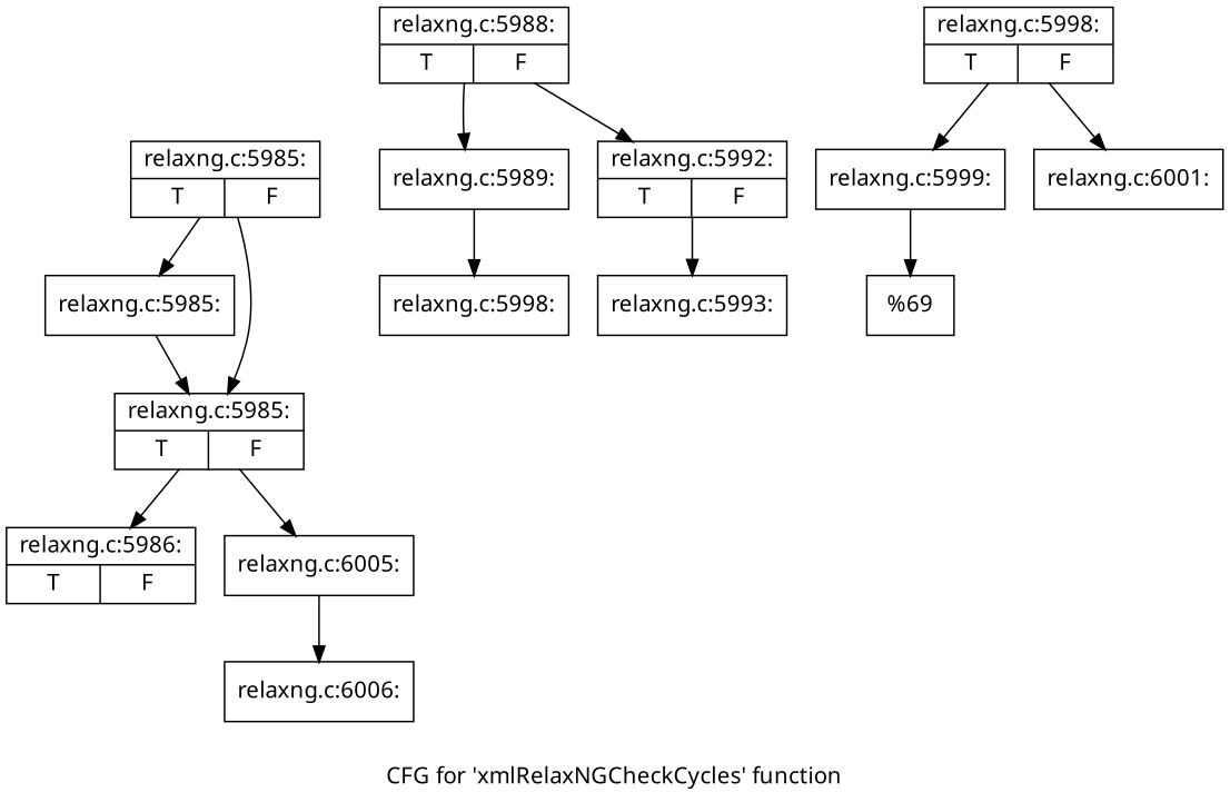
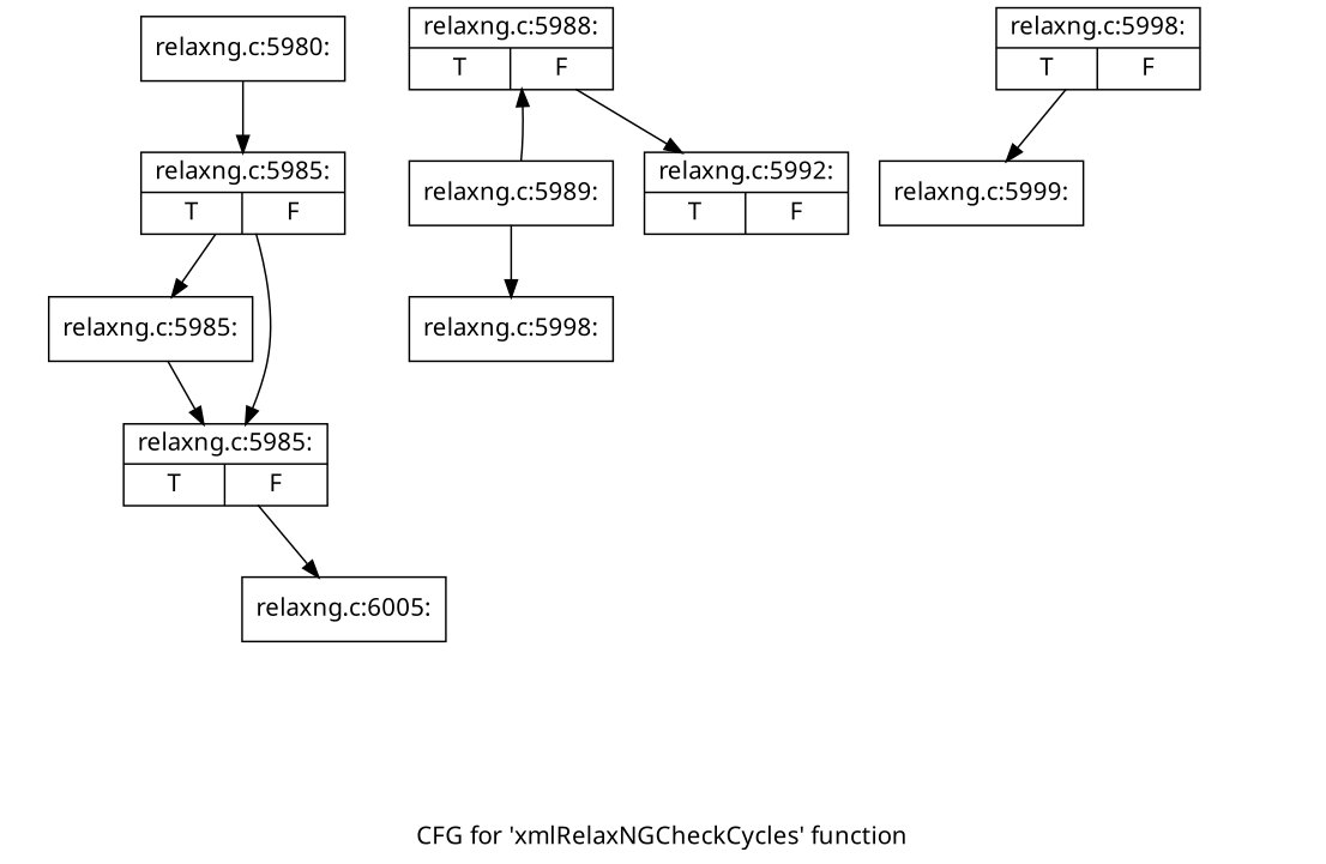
  digraph {
    fontname="Noto Sans"
    label="CFG for 'xmlRelaxNGCheckCycles' function"
    node [fontname="Noto Sans" shape=record]
    edge [fontname="Noto Sans"]
+   n1 [label="{relaxng.c:5980:}"]
    n2 [label="{relaxng.c:5985:|{<s0>T|<s1>F}}"]
    n3 [label="{relaxng.c:5985:}"]
    n4 [label="{relaxng.c:5985:|{<s0>T|<s1>F}}"]
-   n5 [label="{relaxng.c:5986:|{<s0>T|<s1>F}}"]
    n6 [label="{relaxng.c:6005:}"]
-   n7 [label="{relaxng.c:6006:}"]
    n8 [label="{relaxng.c:5988:|{<s0>T|<s1>F}}"]
    n9 [label="{relaxng.c:5989:}"]
    n10 [label="{relaxng.c:5992:|{<s0>T|<s1>F}}"]
    n11 [label="{relaxng.c:5998:}"]
-   n12 [label="{relaxng.c:5993:}"]
    n13 [label="{relaxng.c:5998:|{<s0>T|<s1>F}}"]
    n14 [label="{relaxng.c:5999:}"]
-   n15 [label="{relaxng.c:6001:}"]
-   n16 [label="{%69}"]
+   n1 -> n2
    n2 -> n3
    n2 -> n4
    n3 -> n4
-   n4 -> n5
    n4 -> n6
-   n6 -> n7
-   n8 -> n9
+   n9 -> n8
    n8 -> n10
    n9 -> n11
-   n10 -> n12
    n13 -> n14
-   n13 -> n15
-   n14 -> n16
  }
